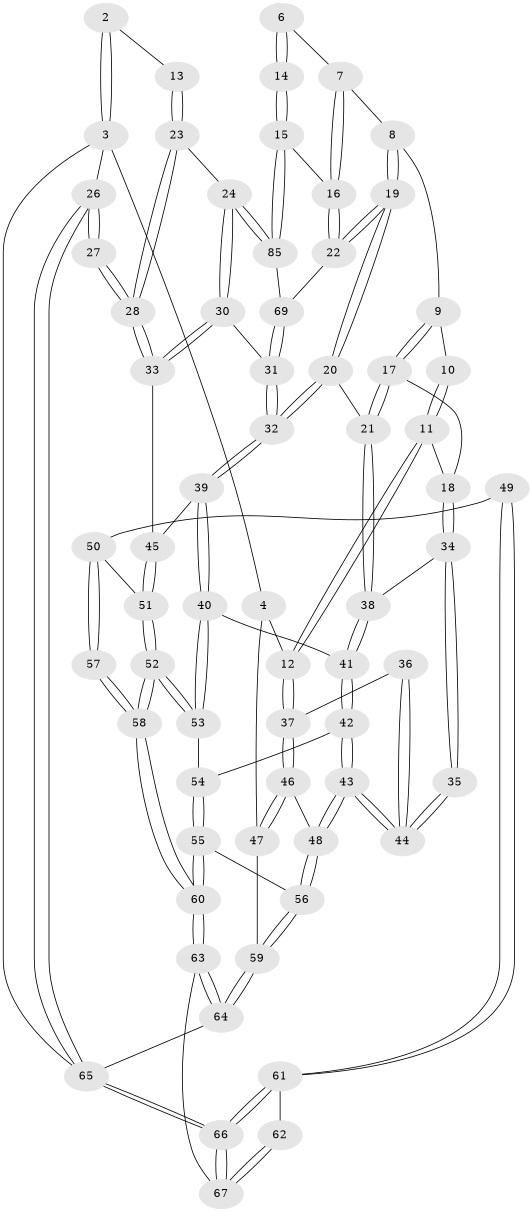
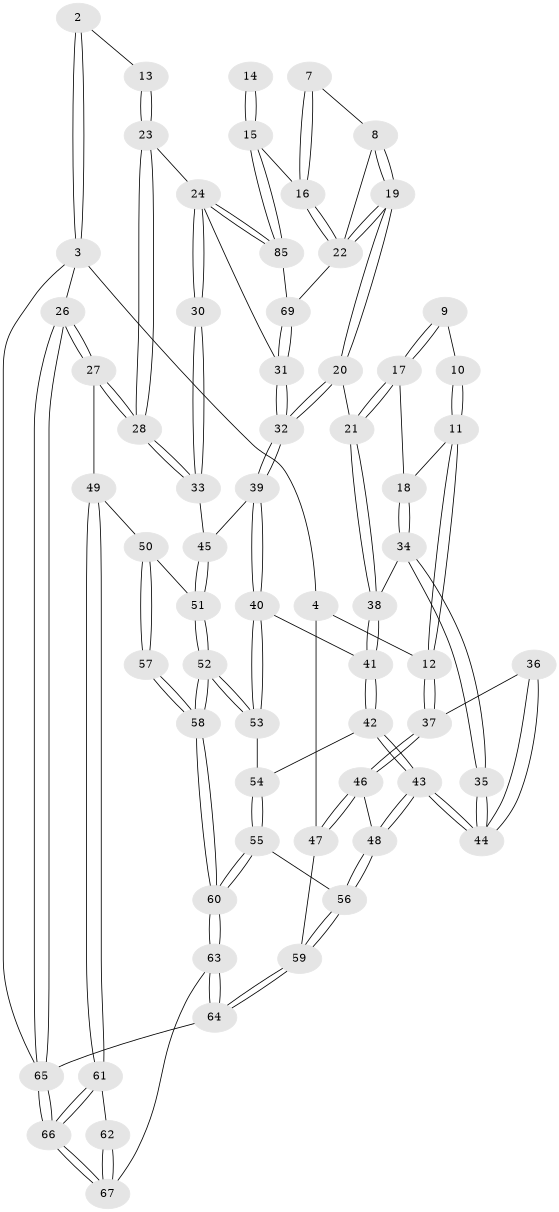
  graph {
    node [color=gray90 style=filled]
    2
    3
    13
-   6
    7
    14
    4
    26
    65
    23
    12
    47
    27
    66
    37
    59
    10
    11
    8
    16
    15
    9
    19
    22
    17
    20
    18
    21
    34
    46
    24
    28
    n33 [label=85]
    n34 [label=69]
    38
    35
    32
    39
    41
    31
    30
    33
    49
    50
    61
    45
    40
    51
    44
    36
    48
    42
    53
    54
    43
    55
    56
    52
    64
    57
    62
    58
    60
    63
    67
    2 -- 3
    2 -- 3
    2 -- 13
    3 -- 4
    3 -- 26
    3 -- 65
    13 -- 23
    13 -- 23
-   6 -- 7
-   6 -- 14
-   6 -- 14
    7 -- 8
    7 -- 16
    7 -- 16
    14 -- 15
    14 -- 15
    4 -- 12
    4 -- 47
    26 -- 65
    26 -- 65
    26 -- 27
    26 -- 27
    65 -- 66
    65 -- 66
    23 -- 24
    23 -- 28
    23 -- 28
    12 -- 37
    12 -- 37
    47 -- 59
    27 -- 28
    27 -- 28
+   27 -- 49
    66 -- 67
    66 -- 67
    37 -- 46
    37 -- 46
    59 -- 64
    59 -- 64
    10 -- 11
    10 -- 11
    11 -- 12
    11 -- 12
    11 -- 18
-   8 -- 9
+   8 -- 22
    8 -- 19
    8 -- 19
    16 -- 22
    16 -- 22
    15 -- 16
    15 -- n33
    15 -- n33
    9 -- 10
    9 -- 17
    9 -- 17
    19 -- 22
    19 -- 22
    19 -- 20
    19 -- 20
    22 -- n34
    17 -- 18
    17 -- 21
    17 -- 21
    20 -- 21
    20 -- 32
    20 -- 32
    18 -- 34
    18 -- 34
    21 -- 38
    21 -- 38
    34 -- 38
    34 -- 35
    34 -- 35
    46 -- 47
    46 -- 47
    46 -- 48
    24 -- n33
    24 -- n33
    24 -- 30
    24 -- 30
    28 -- 33
    28 -- 33
    n33 -- n34
    n34 -- 31
    n34 -- 31
    38 -- 41
    38 -- 41
    35 -- 44
    35 -- 44
    32 -- 39
    32 -- 39
    39 -- 45
    39 -- 40
    39 -- 40
    41 -- 42
    41 -- 42
    31 -- 32
    31 -- 32
-   30 -- 31
+   24 -- 31
    30 -- 33
    30 -- 33
    33 -- 45
    49 -- 50
    49 -- 61
    49 -- 61
    50 -- 51
    50 -- 57
    50 -- 57
    61 -- 66
    61 -- 66
    61 -- 62
    45 -- 51
    45 -- 51
    40 -- 41
    40 -- 53
    40 -- 53
    51 -- 52
    51 -- 52
    36 -- 37
    36 -- 44
    36 -- 44
    48 -- 56
    48 -- 56
    42 -- 54
    42 -- 43
    42 -- 43
    53 -- 54
    54 -- 55
    54 -- 55
    43 -- 44
    43 -- 44
    43 -- 48
    43 -- 48
    55 -- 56
    55 -- 60
    55 -- 60
    56 -- 59
    56 -- 59
    52 -- 53
    52 -- 53
    52 -- 58
    52 -- 58
    64 -- 65
    57 -- 58
    57 -- 58
    62 -- 67
    62 -- 67
    58 -- 60
    58 -- 60
    60 -- 63
    60 -- 63
    63 -- 64
    63 -- 64
    63 -- 67
  }
